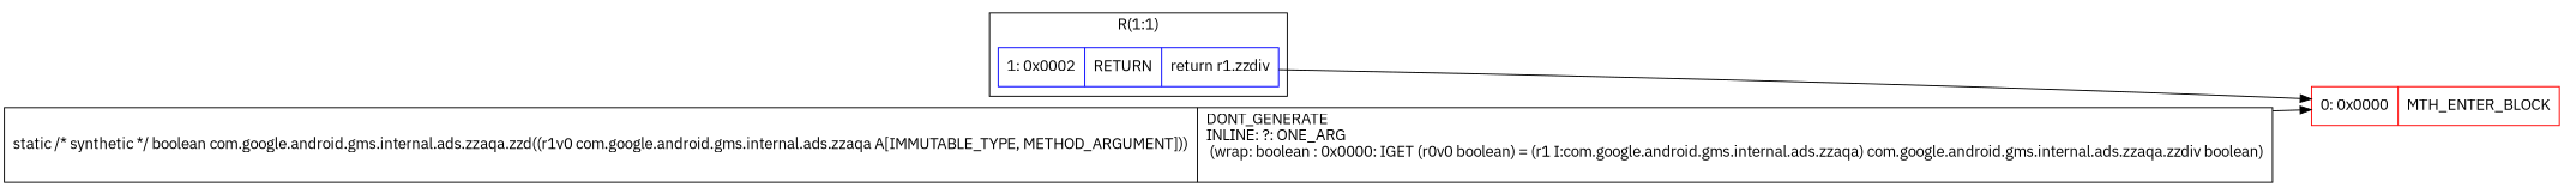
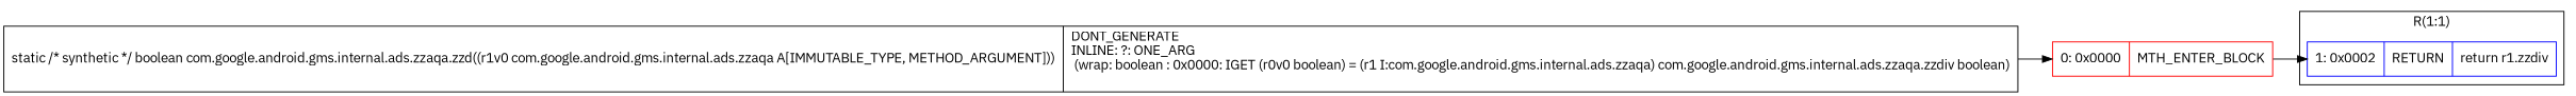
  digraph {
    rankdir=LR
    fontname="IBM Plex Sans"
    node [shape=record fontname="IBM Plex Sans"]
    edge [fontname="IBM Plex Sans"]
    n1 [color=blue label="{1\:\ 0x0002|RETURN\l|return r1.zzdiv\l}"]
    n2 [color=red label="{0\:\ 0x0000|MTH_ENTER_BLOCK\l}"]
    n3 [label="{static \/* synthetic *\/ boolean com.google.android.gms.internal.ads.zzaqa.zzd((r1v0 com.google.android.gms.internal.ads.zzaqa A[IMMUTABLE_TYPE, METHOD_ARGUMENT]))  | DONT_GENERATE\lINLINE: ?: ONE_ARG  \l  (wrap: boolean : 0x0000: IGET  (r0v0 boolean) = (r1 I:com.google.android.gms.internal.ads.zzaqa) com.google.android.gms.internal.ads.zzaqa.zzdiv boolean)\l\l}"]
    subgraph cluster_1 {
      label="R(1:1)"
      n1
    }
-   n1 -> n2
+   n2 -> n1
    n3 -> n2
  }
